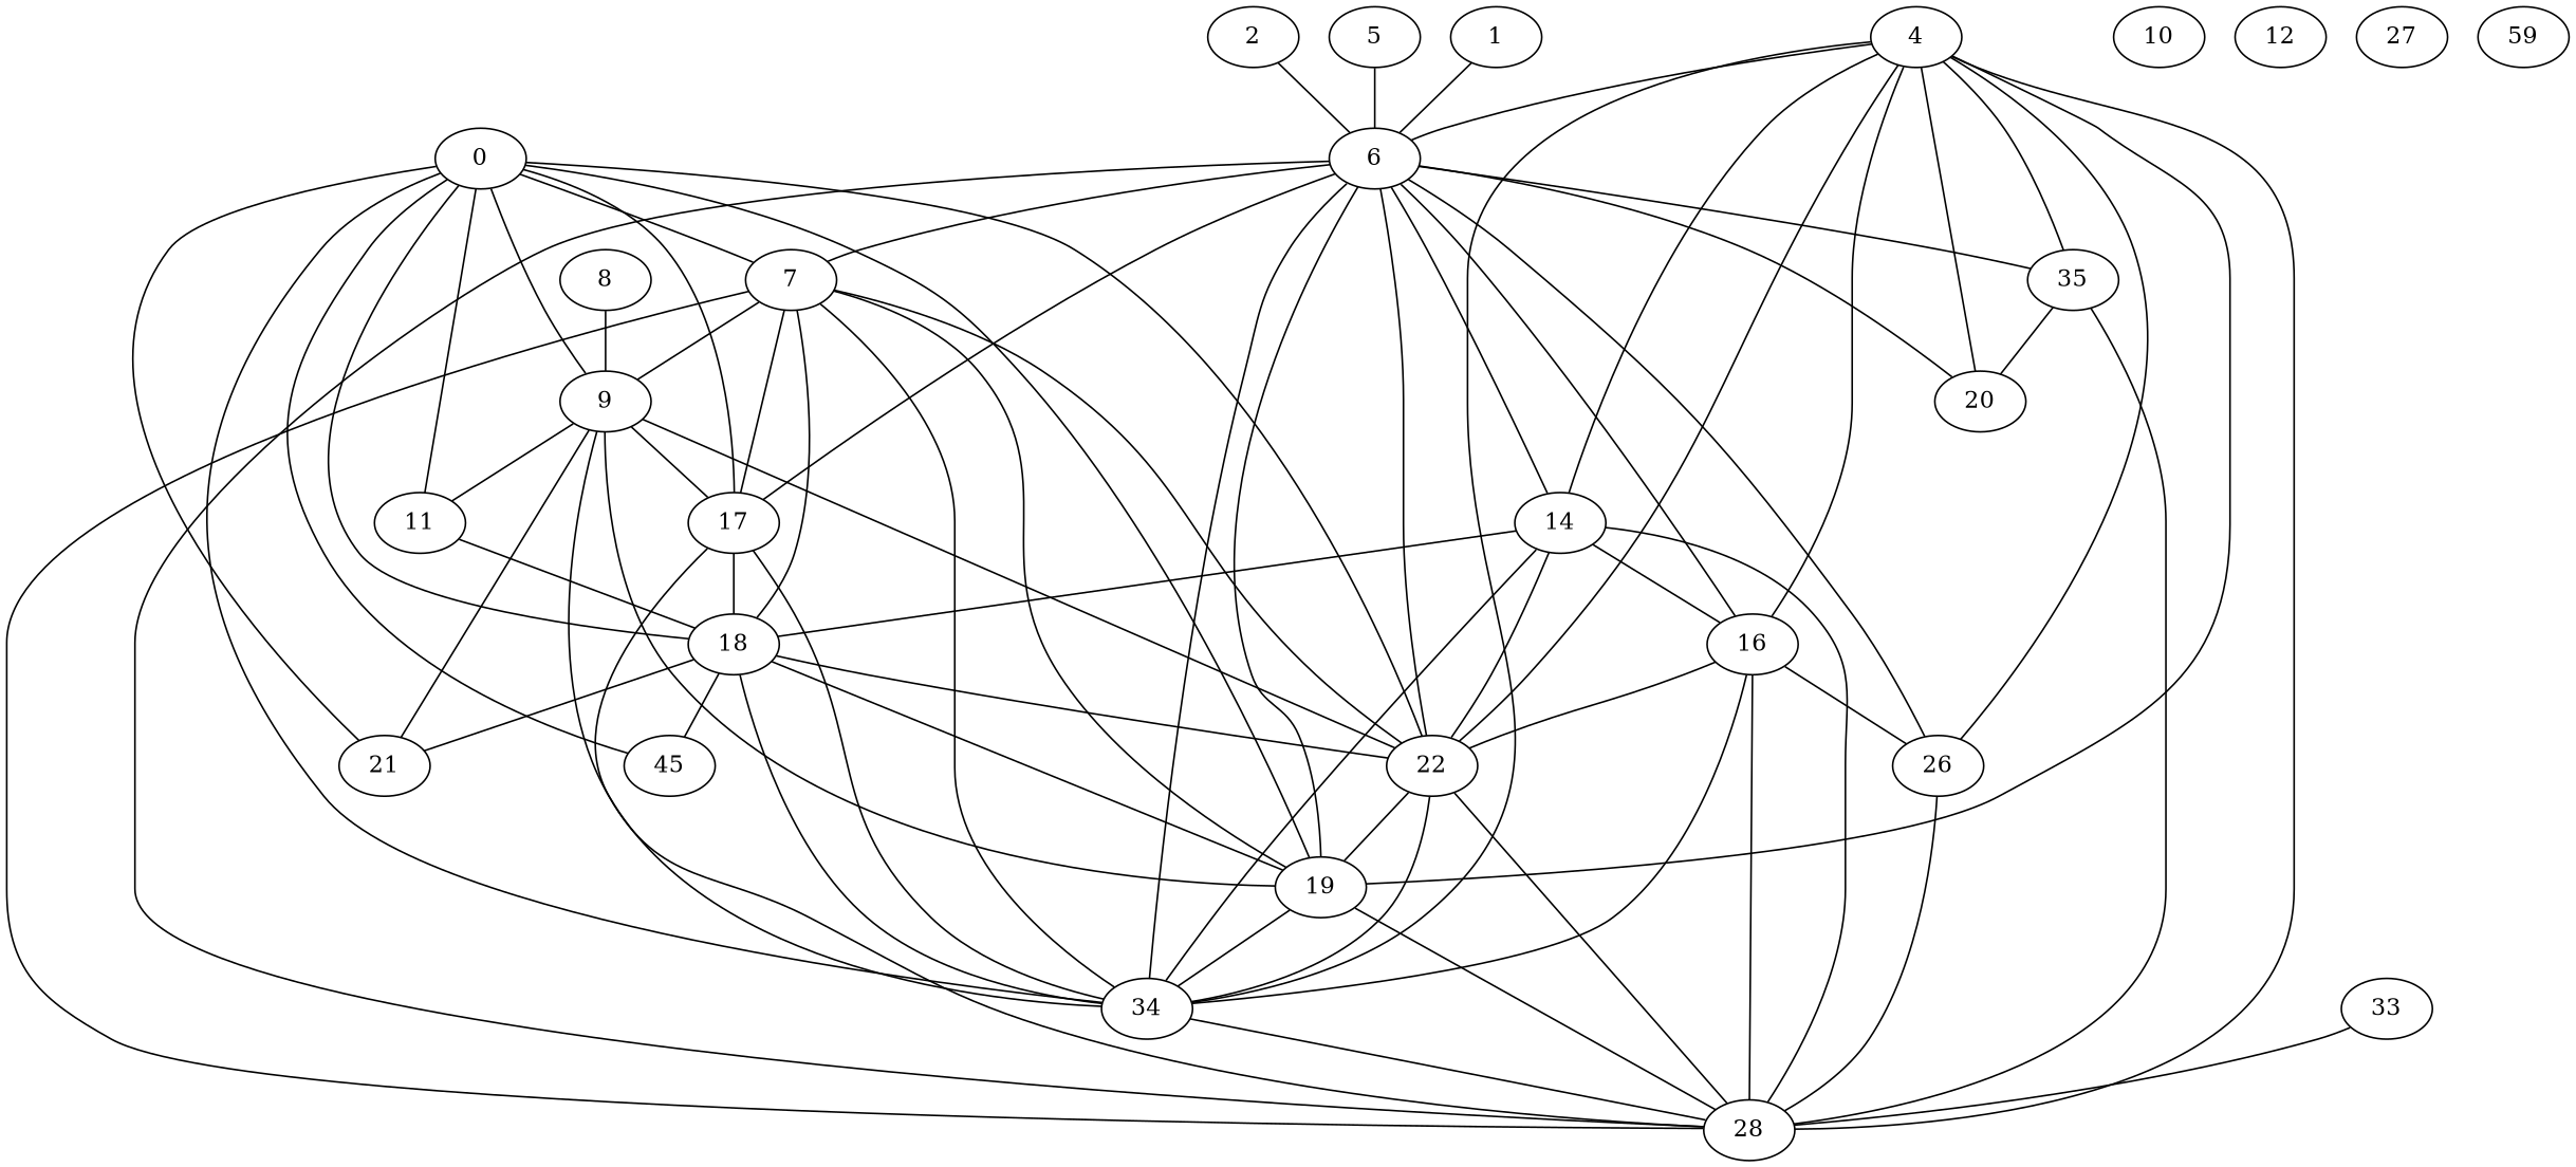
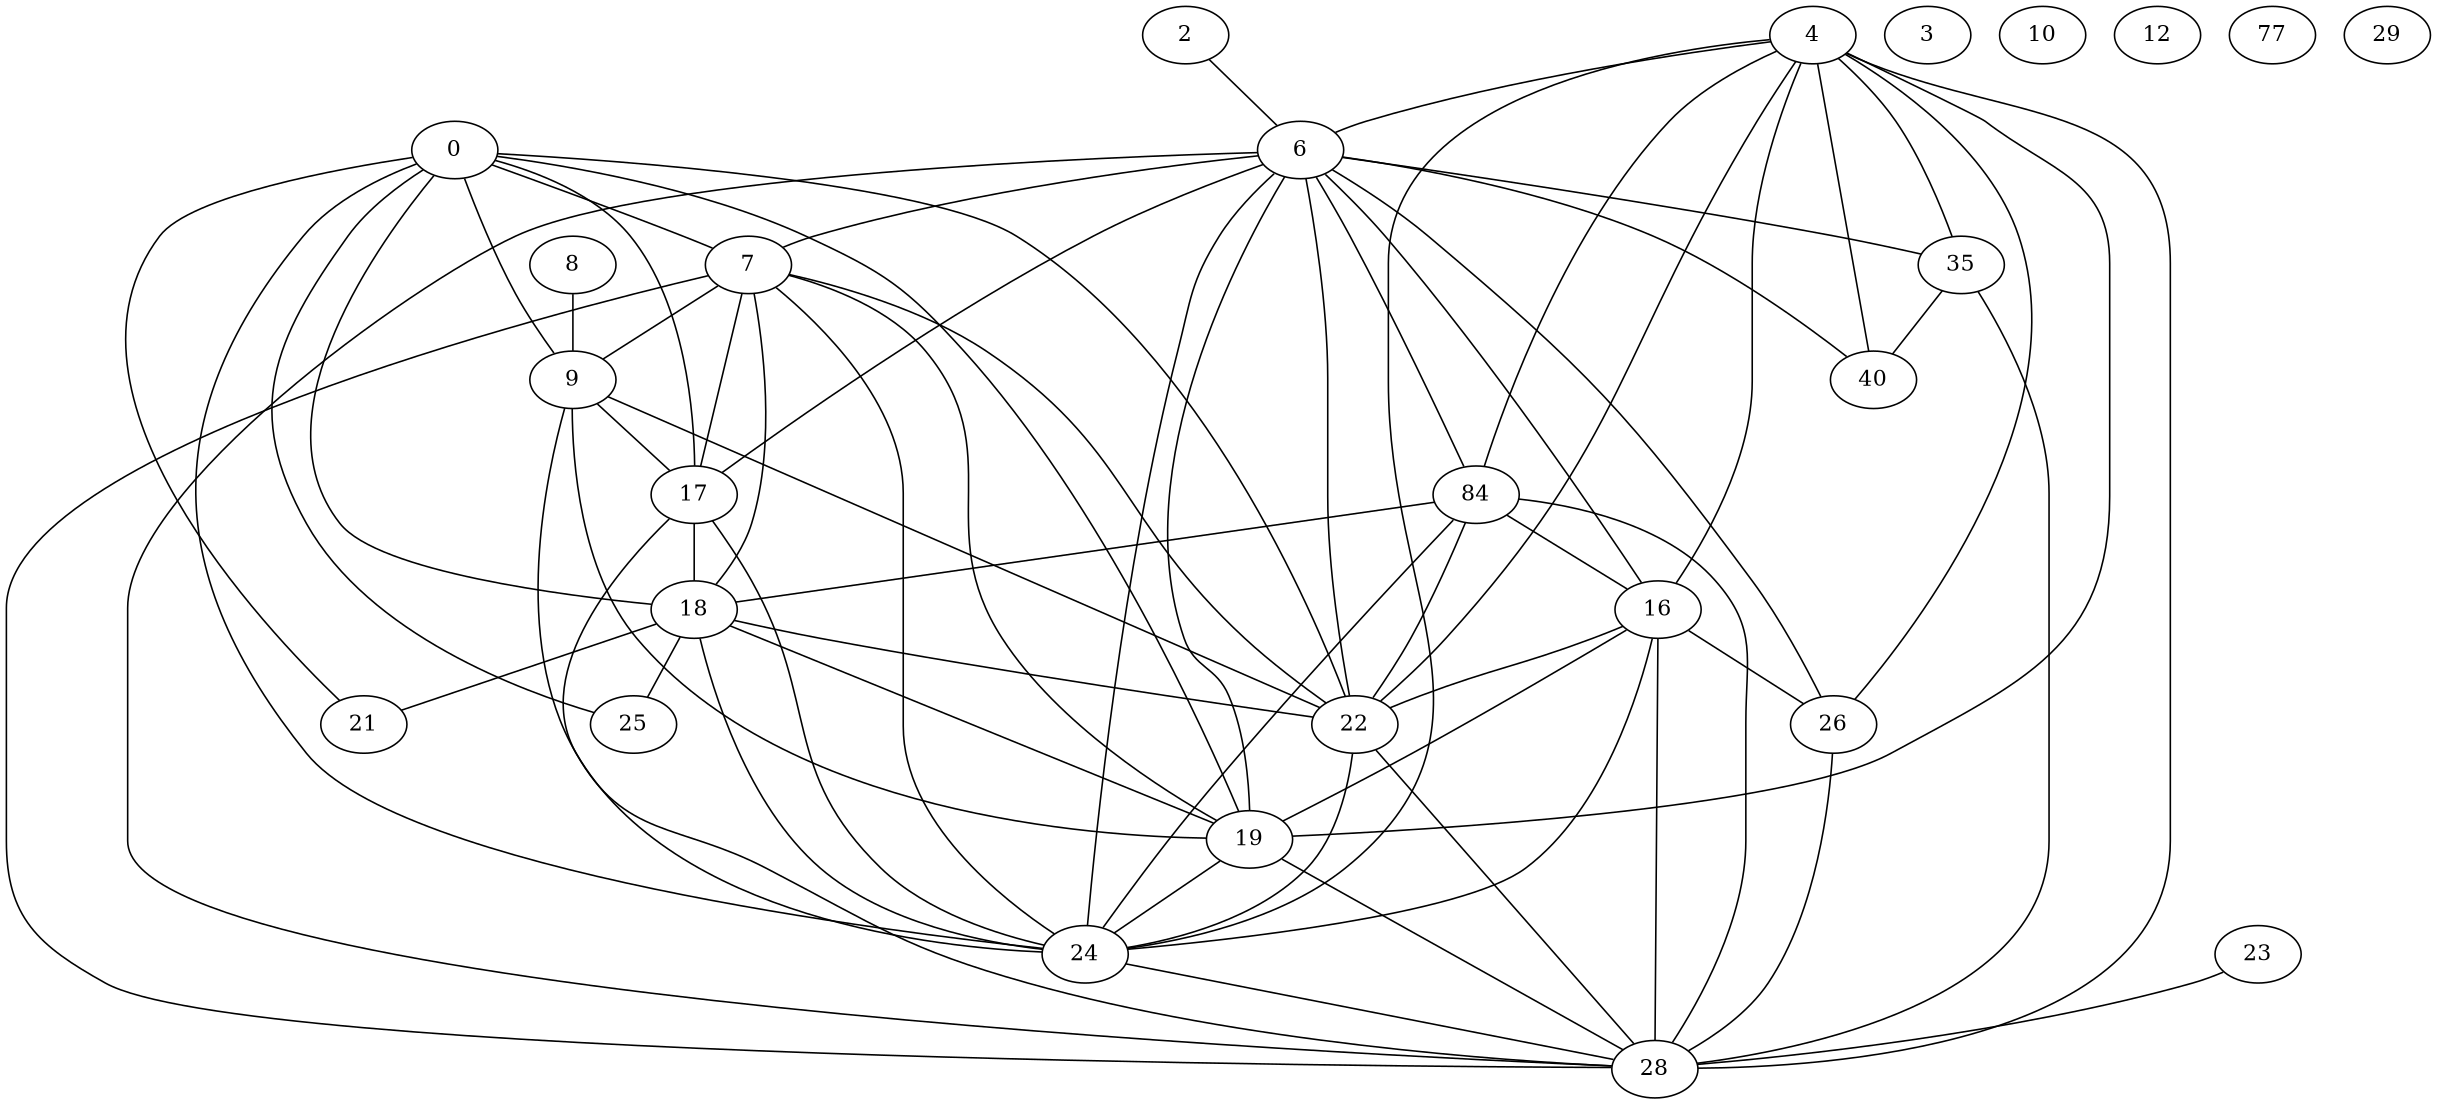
  graph {
    0
    7
    9
-   11
    17
    18
    19
    21
    22
-   24 [label=34]
-   25 [label=45]
+   24
+   25
    28
-   1
    6
-   14
+   14 [label=84]
    n16 [label=35]
    16
-   20
+   20 [label=40]
    26
    2
+   3
    4
-   5
-   23 [label=33]
+   23
    8
    10
    12
-   27
-   29 [label=59]
+   27 [label=77]
+   29
    0 -- 7
    0 -- 9
-   0 -- 11
    0 -- 17
    0 -- 18
    0 -- 19
    0 -- 21
    0 -- 22
    0 -- 24
    0 -- 25
    7 -- 9
    7 -- 17
    7 -- 18
    7 -- 19
    7 -- 22
    7 -- 24
    7 -- 28
-   9 -- 11
    9 -- 17
    9 -- 19
-   9 -- 21
    9 -- 22
    9 -- 24
-   11 -- 18
    17 -- 18
    17 -- 24
    17 -- 28
    18 -- 19
    18 -- 21
    18 -- 22
    18 -- 24
    18 -- 25
    19 -- 24
    19 -- 28
    22 -- 24
    22 -- 28
    24 -- 28
-   1 -- 6
    6 -- 7
    6 -- 17
    6 -- 19
    6 -- 22
    6 -- 24
    6 -- 28
    6 -- 14
    6 -- n16
    6 -- 16
    6 -- 20
    6 -- 26
    14 -- 18
    14 -- 22
    14 -- 24
    14 -- 28
    14 -- 16
    n16 -- 28
    n16 -- 20
-   22 -- 19
+   16 -- 19
    16 -- 22
    16 -- 24
    16 -- 28
    16 -- 26
    26 -- 28
    2 -- 6
    4 -- 19
    4 -- 22
    4 -- 24
    4 -- 28
    4 -- 6
    4 -- 14
    4 -- n16
    4 -- 16
    4 -- 20
    4 -- 26
-   5 -- 6
    23 -- 28
    8 -- 9
  }
